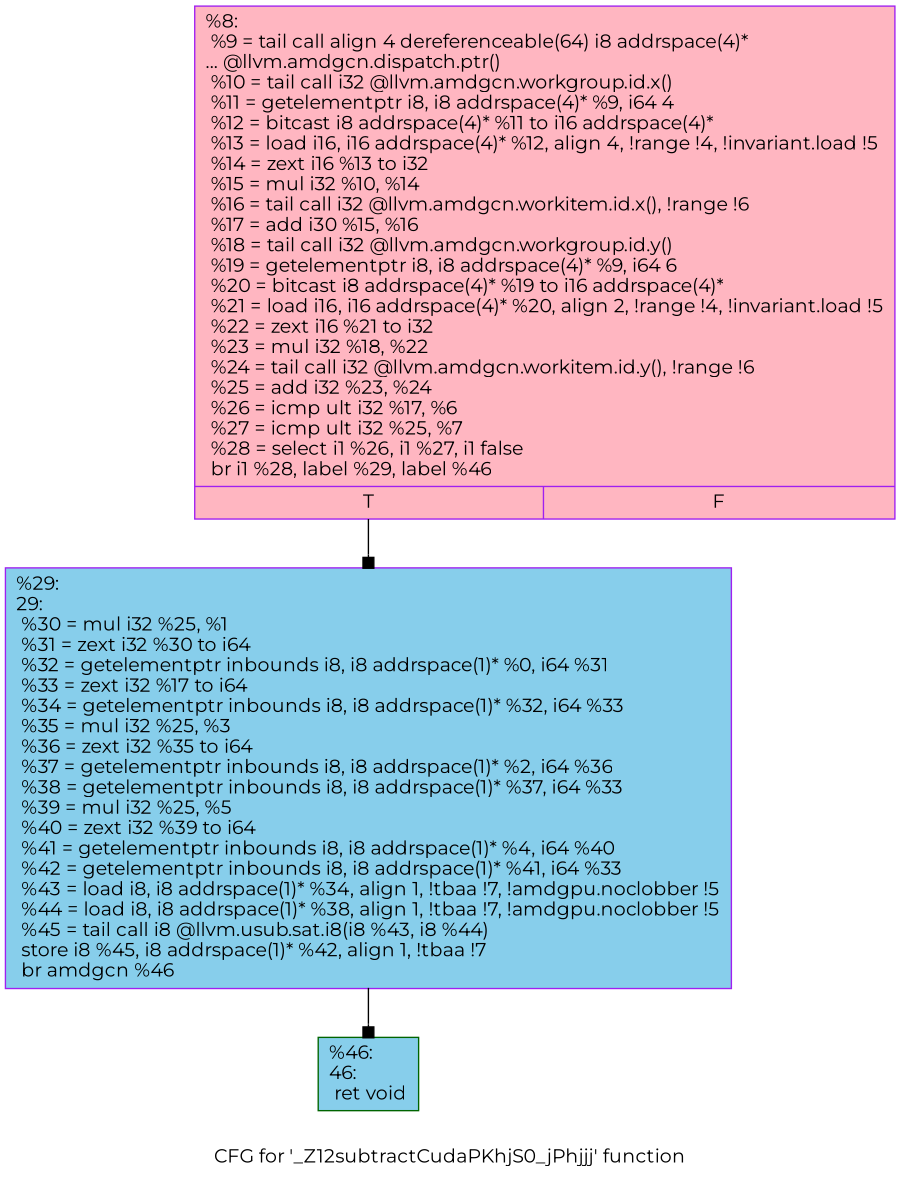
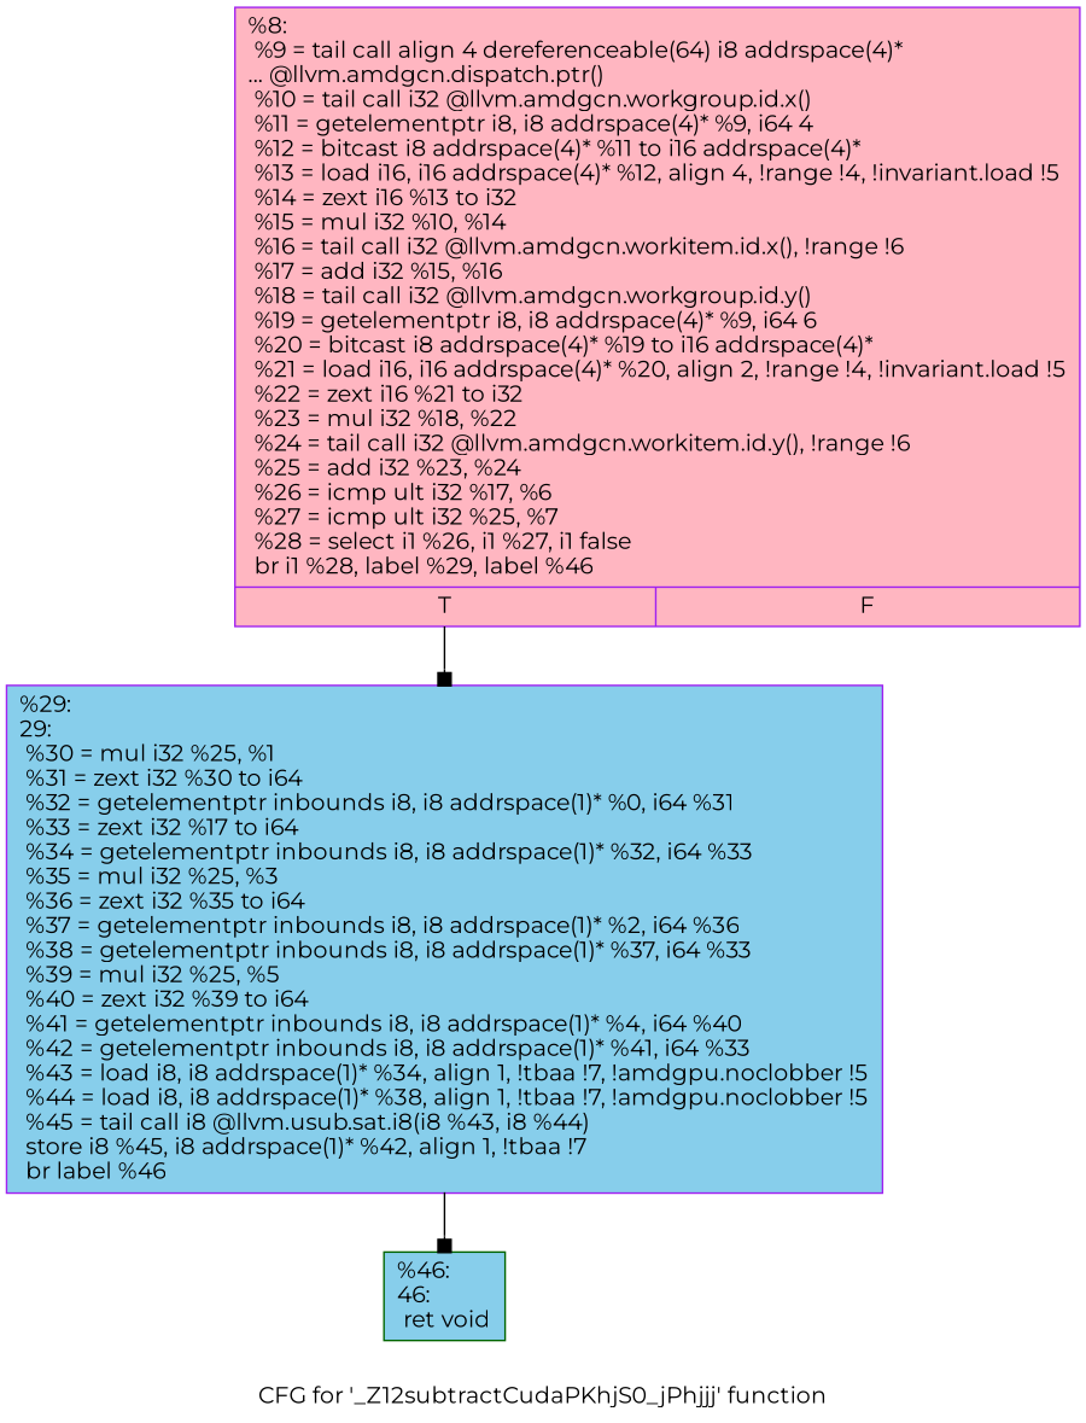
  digraph {
    fontname=Montserrat
    label="CFG for '_Z12subtractCudaPKhjS0_jPhjjj' function"
    node [color=purple fillcolor=skyblue fontname=Montserrat shape=record style=filled]
    edge [arrowhead=box fontname=Montserrat]
-   n1 [fillcolor=lightpink label="{%8:\l  %9 = tail call align 4 dereferenceable(64) i8 addrspace(4)*\l... @llvm.amdgcn.dispatch.ptr()\l  %10 = tail call i32 @llvm.amdgcn.workgroup.id.x()\l  %11 = getelementptr i8, i8 addrspace(4)* %9, i64 4\l  %12 = bitcast i8 addrspace(4)* %11 to i16 addrspace(4)*\l  %13 = load i16, i16 addrspace(4)* %12, align 4, !range !4, !invariant.load !5\l  %14 = zext i16 %13 to i32\l  %15 = mul i32 %10, %14\l  %16 = tail call i32 @llvm.amdgcn.workitem.id.x(), !range !6\l  %17 = add i30 %15, %16\l  %18 = tail call i32 @llvm.amdgcn.workgroup.id.y()\l  %19 = getelementptr i8, i8 addrspace(4)* %9, i64 6\l  %20 = bitcast i8 addrspace(4)* %19 to i16 addrspace(4)*\l  %21 = load i16, i16 addrspace(4)* %20, align 2, !range !4, !invariant.load !5\l  %22 = zext i16 %21 to i32\l  %23 = mul i32 %18, %22\l  %24 = tail call i32 @llvm.amdgcn.workitem.id.y(), !range !6\l  %25 = add i32 %23, %24\l  %26 = icmp ult i32 %17, %6\l  %27 = icmp ult i32 %25, %7\l  %28 = select i1 %26, i1 %27, i1 false\l  br i1 %28, label %29, label %46\l|{<s0>T|<s1>F}}"]
-   n2 [label="{%29:\l29:                                               \l  %30 = mul i32 %25, %1\l  %31 = zext i32 %30 to i64\l  %32 = getelementptr inbounds i8, i8 addrspace(1)* %0, i64 %31\l  %33 = zext i32 %17 to i64\l  %34 = getelementptr inbounds i8, i8 addrspace(1)* %32, i64 %33\l  %35 = mul i32 %25, %3\l  %36 = zext i32 %35 to i64\l  %37 = getelementptr inbounds i8, i8 addrspace(1)* %2, i64 %36\l  %38 = getelementptr inbounds i8, i8 addrspace(1)* %37, i64 %33\l  %39 = mul i32 %25, %5\l  %40 = zext i32 %39 to i64\l  %41 = getelementptr inbounds i8, i8 addrspace(1)* %4, i64 %40\l  %42 = getelementptr inbounds i8, i8 addrspace(1)* %41, i64 %33\l  %43 = load i8, i8 addrspace(1)* %34, align 1, !tbaa !7, !amdgpu.noclobber !5\l  %44 = load i8, i8 addrspace(1)* %38, align 1, !tbaa !7, !amdgpu.noclobber !5\l  %45 = tail call i8 @llvm.usub.sat.i8(i8 %43, i8 %44)\l  store i8 %45, i8 addrspace(1)* %42, align 1, !tbaa !7\l  br amdgcn %46\l}"]
+   n1 [fillcolor=lightpink label="{%8:\l  %9 = tail call align 4 dereferenceable(64) i8 addrspace(4)*\l... @llvm.amdgcn.dispatch.ptr()\l  %10 = tail call i32 @llvm.amdgcn.workgroup.id.x()\l  %11 = getelementptr i8, i8 addrspace(4)* %9, i64 4\l  %12 = bitcast i8 addrspace(4)* %11 to i16 addrspace(4)*\l  %13 = load i16, i16 addrspace(4)* %12, align 4, !range !4, !invariant.load !5\l  %14 = zext i16 %13 to i32\l  %15 = mul i32 %10, %14\l  %16 = tail call i32 @llvm.amdgcn.workitem.id.x(), !range !6\l  %17 = add i32 %15, %16\l  %18 = tail call i32 @llvm.amdgcn.workgroup.id.y()\l  %19 = getelementptr i8, i8 addrspace(4)* %9, i64 6\l  %20 = bitcast i8 addrspace(4)* %19 to i16 addrspace(4)*\l  %21 = load i16, i16 addrspace(4)* %20, align 2, !range !4, !invariant.load !5\l  %22 = zext i16 %21 to i32\l  %23 = mul i32 %18, %22\l  %24 = tail call i32 @llvm.amdgcn.workitem.id.y(), !range !6\l  %25 = add i32 %23, %24\l  %26 = icmp ult i32 %17, %6\l  %27 = icmp ult i32 %25, %7\l  %28 = select i1 %26, i1 %27, i1 false\l  br i1 %28, label %29, label %46\l|{<s0>T|<s1>F}}"]
+   n2 [label="{%29:\l29:                                               \l  %30 = mul i32 %25, %1\l  %31 = zext i32 %30 to i64\l  %32 = getelementptr inbounds i8, i8 addrspace(1)* %0, i64 %31\l  %33 = zext i32 %17 to i64\l  %34 = getelementptr inbounds i8, i8 addrspace(1)* %32, i64 %33\l  %35 = mul i32 %25, %3\l  %36 = zext i32 %35 to i64\l  %37 = getelementptr inbounds i8, i8 addrspace(1)* %2, i64 %36\l  %38 = getelementptr inbounds i8, i8 addrspace(1)* %37, i64 %33\l  %39 = mul i32 %25, %5\l  %40 = zext i32 %39 to i64\l  %41 = getelementptr inbounds i8, i8 addrspace(1)* %4, i64 %40\l  %42 = getelementptr inbounds i8, i8 addrspace(1)* %41, i64 %33\l  %43 = load i8, i8 addrspace(1)* %34, align 1, !tbaa !7, !amdgpu.noclobber !5\l  %44 = load i8, i8 addrspace(1)* %38, align 1, !tbaa !7, !amdgpu.noclobber !5\l  %45 = tail call i8 @llvm.usub.sat.i8(i8 %43, i8 %44)\l  store i8 %45, i8 addrspace(1)* %42, align 1, !tbaa !7\l  br label %46\l}"]
    n3 [color=darkgreen label="{%46:\l46:                                               \l  ret void\l}"]
    n1 -> n2 [tailport=s0]
    n2 -> n3
  }
